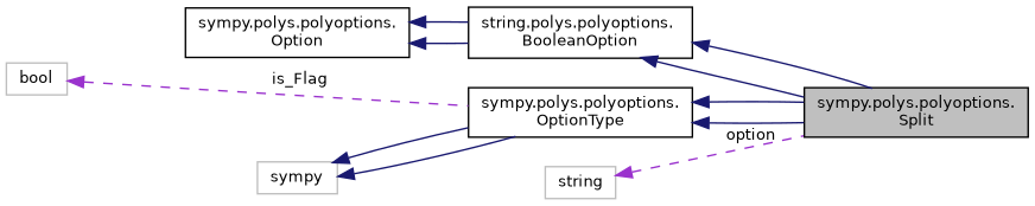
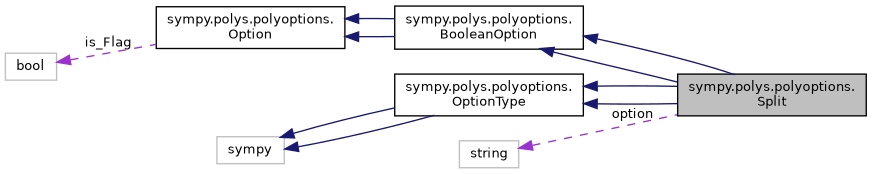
  digraph {
    rankdir=LR
    node [color=black fillcolor=white fontname=Helvetica fontsize=10 shape=record style=filled]
    edge [color=midnightblue dir=back fontname=Helvetica fontsize=10 labelfontname=Helvetica labelfontsize=10 style=solid]
    n1 [fillcolor=grey75 fontcolor=black height=0.2 label="sympy.polys.polyoptions.\lSplit" width=0.4]
-   n2 [height=0.2 label="string.polys.polyoptions.\lBooleanOption" width=0.4]
+   n2 [height=0.2 label="sympy.polys.polyoptions.\lBooleanOption" width=0.4]
    n3 [height=0.2 label="sympy.polys.polyoptions.\lOption" width=0.4]
    n4 [color=grey75 height=0.2 label=bool width=0.4]
    n5 [height=0.2 label="sympy.polys.polyoptions.\lOptionType" width=0.4]
    n6 [color=grey75 height=0.2 label=sympy width=0.4]
    n7 [color=grey75 height=0.2 label=string width=0.4]
    n2 -> n1
    n2 -> n1
    n3 -> n2
    n3 -> n2
-   n4 -> n5 [color=darkorchid3 label=" is_Flag" style=dashed]
+   n4 -> n3 [color=darkorchid3 label=" is_Flag" style=dashed]
    n5 -> n1
    n5 -> n1
    n6 -> n5
    n6 -> n5
    n7 -> n1 [color=darkorchid3 label=" option" style=dashed]
  }
